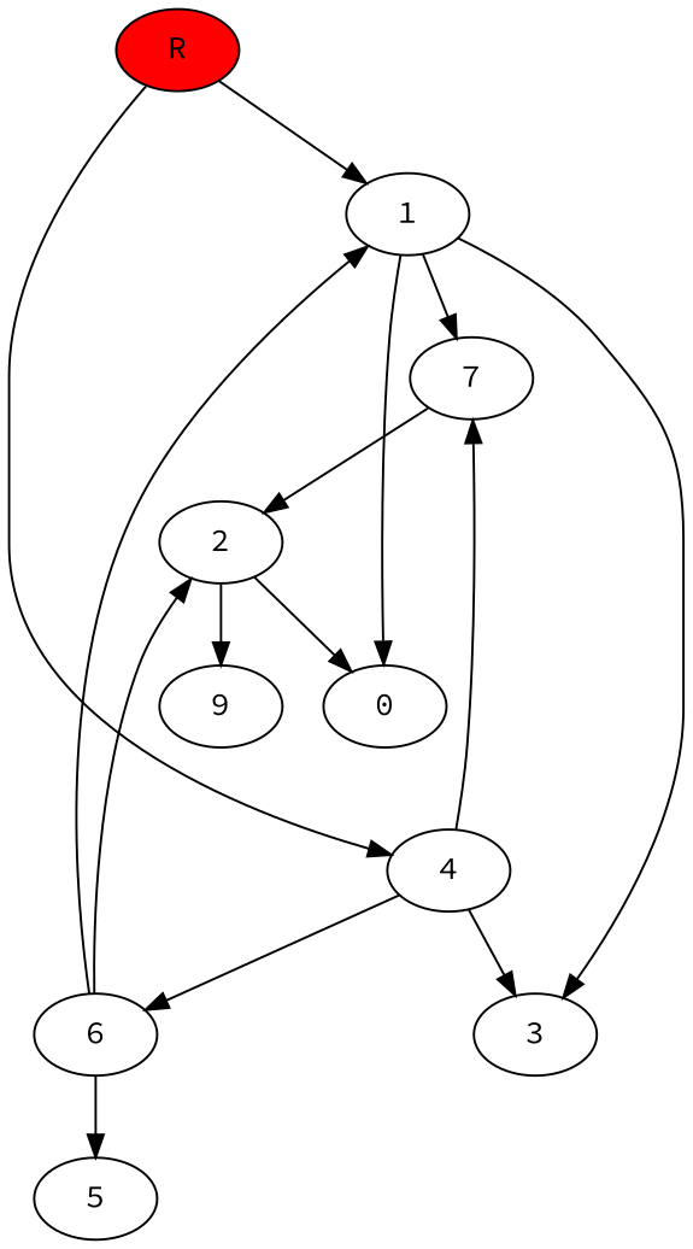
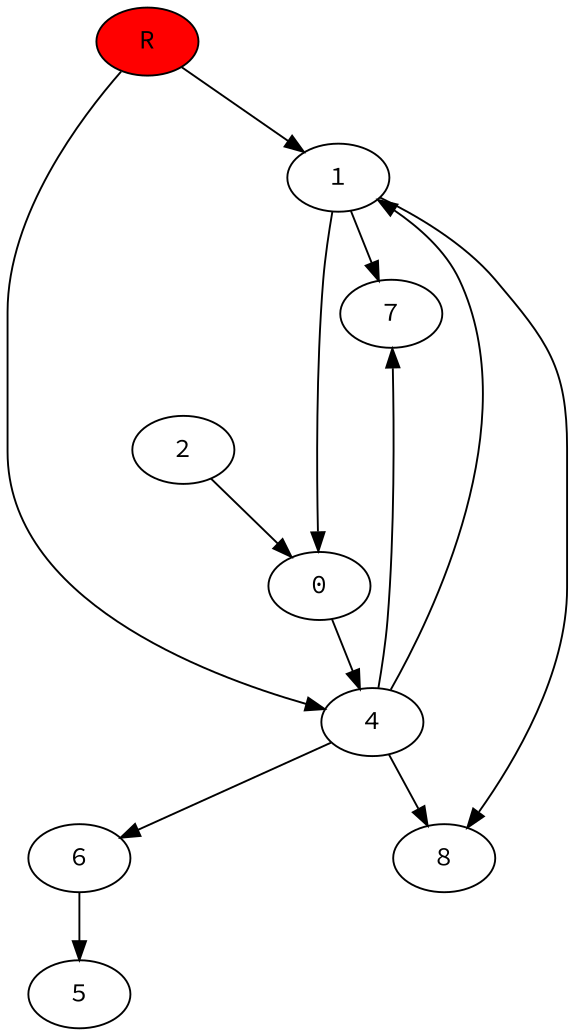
  digraph {
    fontname="Source Code Pro"
    node [fontname="Source Code Pro"]
    edge [fontname="Source Code Pro"]
    1
-   3
+   3 [label=8]
    7
    n4 [label=0]
    2
    4
-   9
    6
    5
    R [fillcolor="#ff0000" style=filled]
    1 -> 3
    1 -> 7
    1 -> n4
-   7 -> 2
+   n4 -> 4
    2 -> n4
-   2 -> 9
    4 -> 3
    4 -> 7
    4 -> 6
-   6 -> 1
-   6 -> 2
+   4 -> 1
    6 -> 5
    R -> 1
    R -> 4
  }
